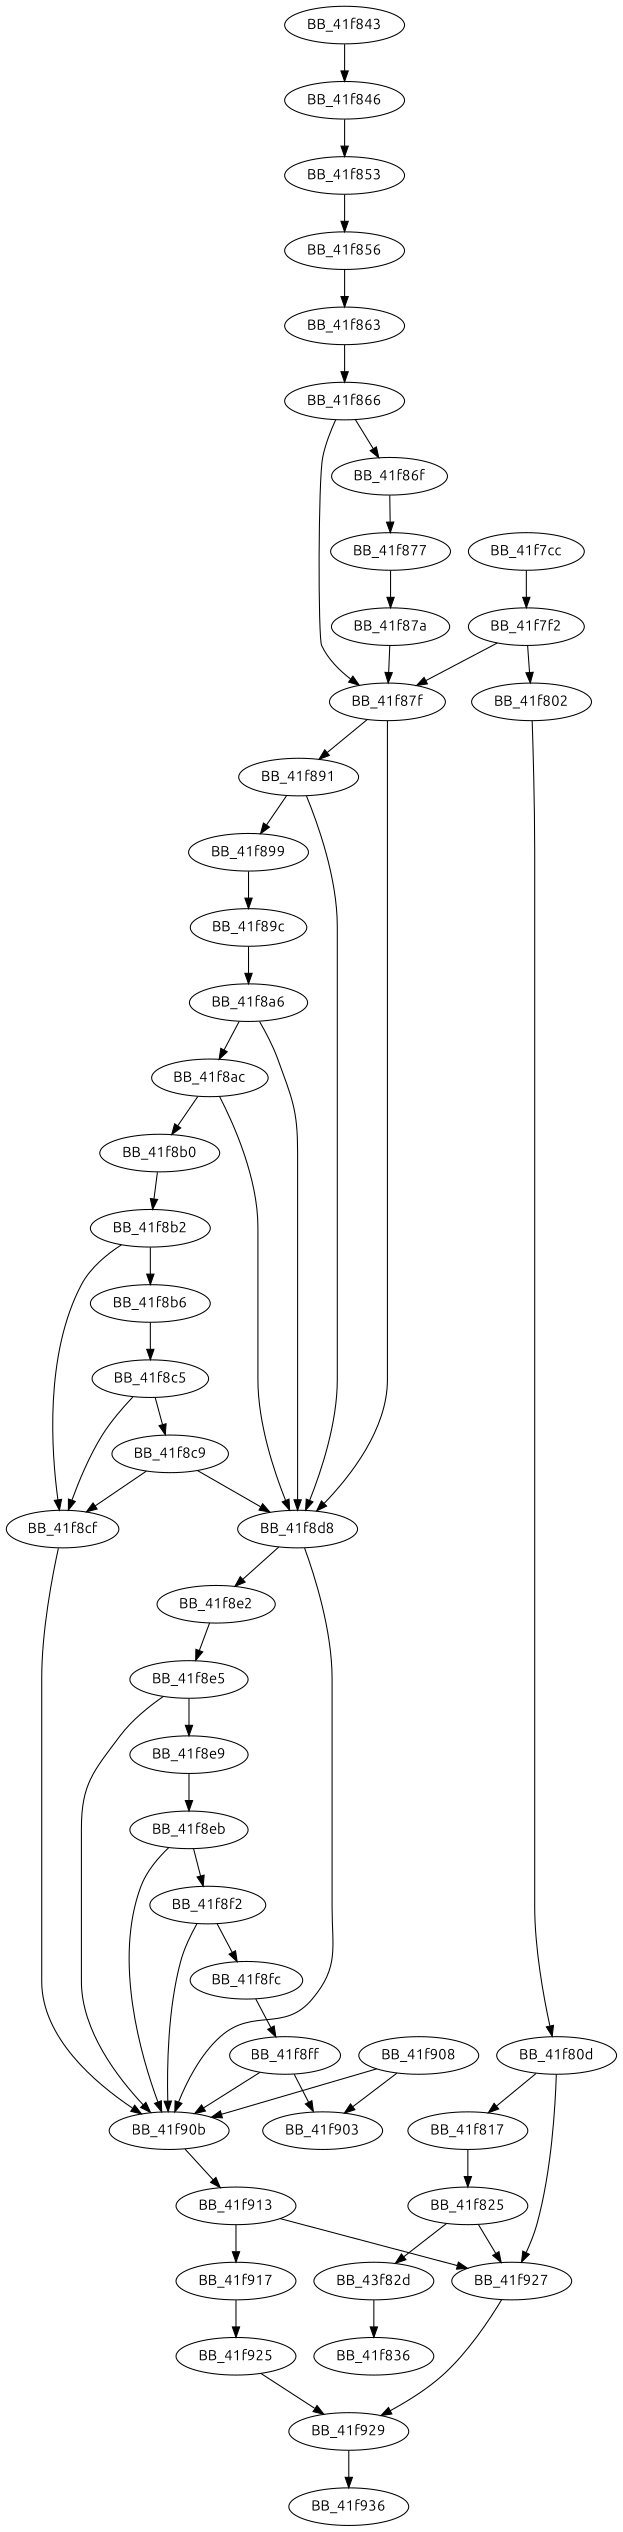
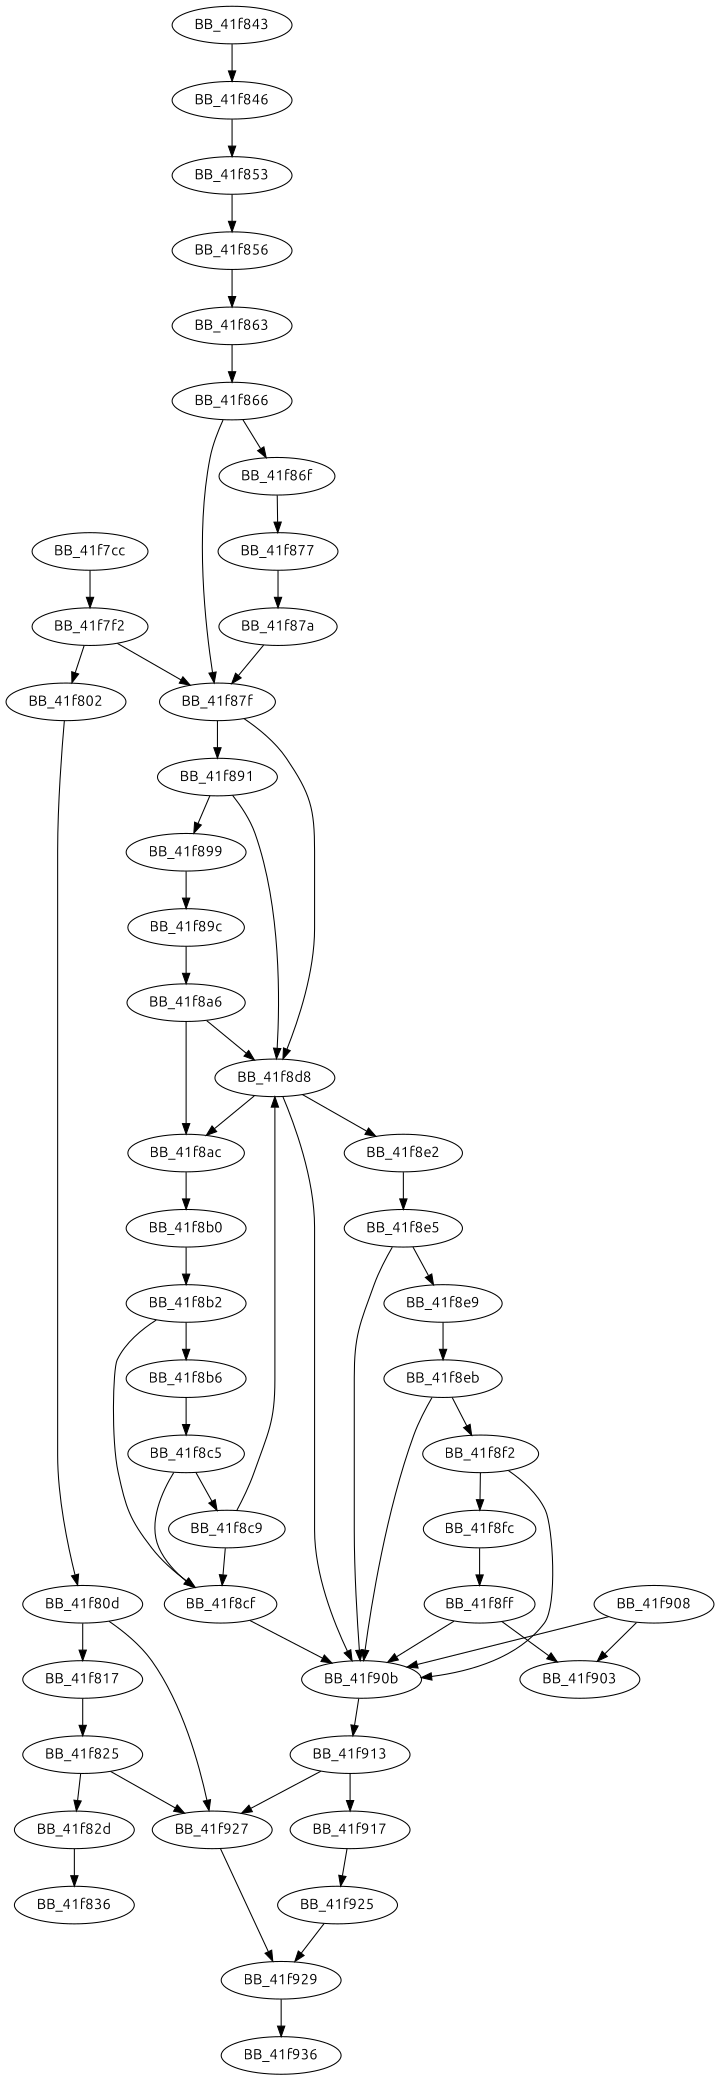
  digraph {
    fontname=Ubuntu
    node [fontname=Ubuntu]
    edge [fontname=Ubuntu]
    BB_41f7cc
    BB_41f7f2
    BB_41f802
    BB_41f87f
    BB_41f80d
    BB_41f891
    BB_41f8d8
    BB_41f817
    BB_41f927
    BB_41f899
    BB_41f90b
    BB_41f8e2
    BB_41f825
    BB_41f929
-   BB_41f82d [label=BB_43f82d]
+   BB_41f82d
    BB_41f936
    BB_41f836
    BB_41f843
    BB_41f846
    BB_41f853
    BB_41f856
    BB_41f863
    BB_41f866
    BB_41f86f
    BB_41f877
    BB_41f87a
    BB_41f89c
    BB_41f913
    BB_41f8e5
    BB_41f8a6
    BB_41f8ac
    BB_41f8b0
    BB_41f8b2
    BB_41f8b6
    BB_41f8cf
    BB_41f8c5
    BB_41f8c9
    BB_41f917
    BB_41f8e9
    BB_41f8eb
    BB_41f8f2
    BB_41f8fc
    BB_41f8ff
    BB_41f903
    BB_41f908
    BB_41f925
    BB_41f7cc -> BB_41f7f2
    BB_41f7f2 -> BB_41f802
    BB_41f7f2 -> BB_41f87f
    BB_41f802 -> BB_41f80d
    BB_41f87f -> BB_41f891
    BB_41f87f -> BB_41f8d8
    BB_41f80d -> BB_41f817
    BB_41f80d -> BB_41f927
    BB_41f891 -> BB_41f8d8
    BB_41f891 -> BB_41f899
    BB_41f8d8 -> BB_41f90b
    BB_41f8d8 -> BB_41f8e2
    BB_41f817 -> BB_41f825
    BB_41f927 -> BB_41f929
    BB_41f899 -> BB_41f89c
    BB_41f90b -> BB_41f913
    BB_41f8e2 -> BB_41f8e5
    BB_41f825 -> BB_41f927
    BB_41f825 -> BB_41f82d
    BB_41f929 -> BB_41f936
    BB_41f82d -> BB_41f836
    BB_41f843 -> BB_41f846
    BB_41f846 -> BB_41f853
    BB_41f853 -> BB_41f856
    BB_41f856 -> BB_41f863
    BB_41f863 -> BB_41f866
    BB_41f866 -> BB_41f87f
    BB_41f866 -> BB_41f86f
    BB_41f86f -> BB_41f877
    BB_41f877 -> BB_41f87a
    BB_41f87a -> BB_41f87f
    BB_41f89c -> BB_41f8a6
    BB_41f913 -> BB_41f927
    BB_41f913 -> BB_41f917
    BB_41f8e5 -> BB_41f90b
    BB_41f8e5 -> BB_41f8e9
    BB_41f8a6 -> BB_41f8d8
    BB_41f8a6 -> BB_41f8ac
-   BB_41f8ac -> BB_41f8d8
+   BB_41f8d8 -> BB_41f8ac
    BB_41f8ac -> BB_41f8b0
    BB_41f8b0 -> BB_41f8b2
    BB_41f8b2 -> BB_41f8b6
    BB_41f8b2 -> BB_41f8cf
    BB_41f8b6 -> BB_41f8c5
    BB_41f8cf -> BB_41f90b
    BB_41f8c5 -> BB_41f8cf
    BB_41f8c5 -> BB_41f8c9
    BB_41f8c9 -> BB_41f8d8
    BB_41f8c9 -> BB_41f8cf
    BB_41f917 -> BB_41f925
    BB_41f8e9 -> BB_41f8eb
    BB_41f8eb -> BB_41f90b
    BB_41f8eb -> BB_41f8f2
    BB_41f8f2 -> BB_41f90b
    BB_41f8f2 -> BB_41f8fc
    BB_41f8fc -> BB_41f8ff
    BB_41f8ff -> BB_41f90b
    BB_41f8ff -> BB_41f903
    BB_41f908 -> BB_41f90b
    BB_41f908 -> BB_41f903
    BB_41f925 -> BB_41f929
  }
